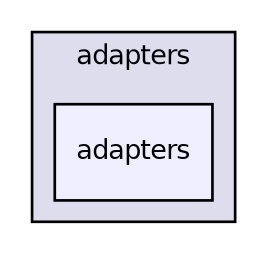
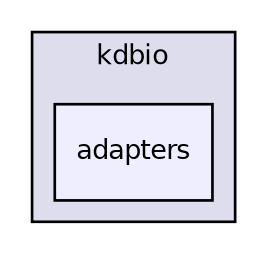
  digraph {
    compound=true
    n1 [fillcolor="#eeeeff" fontname=Helvetica fontsize=10 label=adapters pencolor=black shape=box style=filled]
    subgraph cluster_1 {
      bgcolor="#ddddee"
      fontname=Helvetica
      fontsize=10
-     label=adapters
+     label=kdbio
      pencolor=black
      n1
    }
  }
